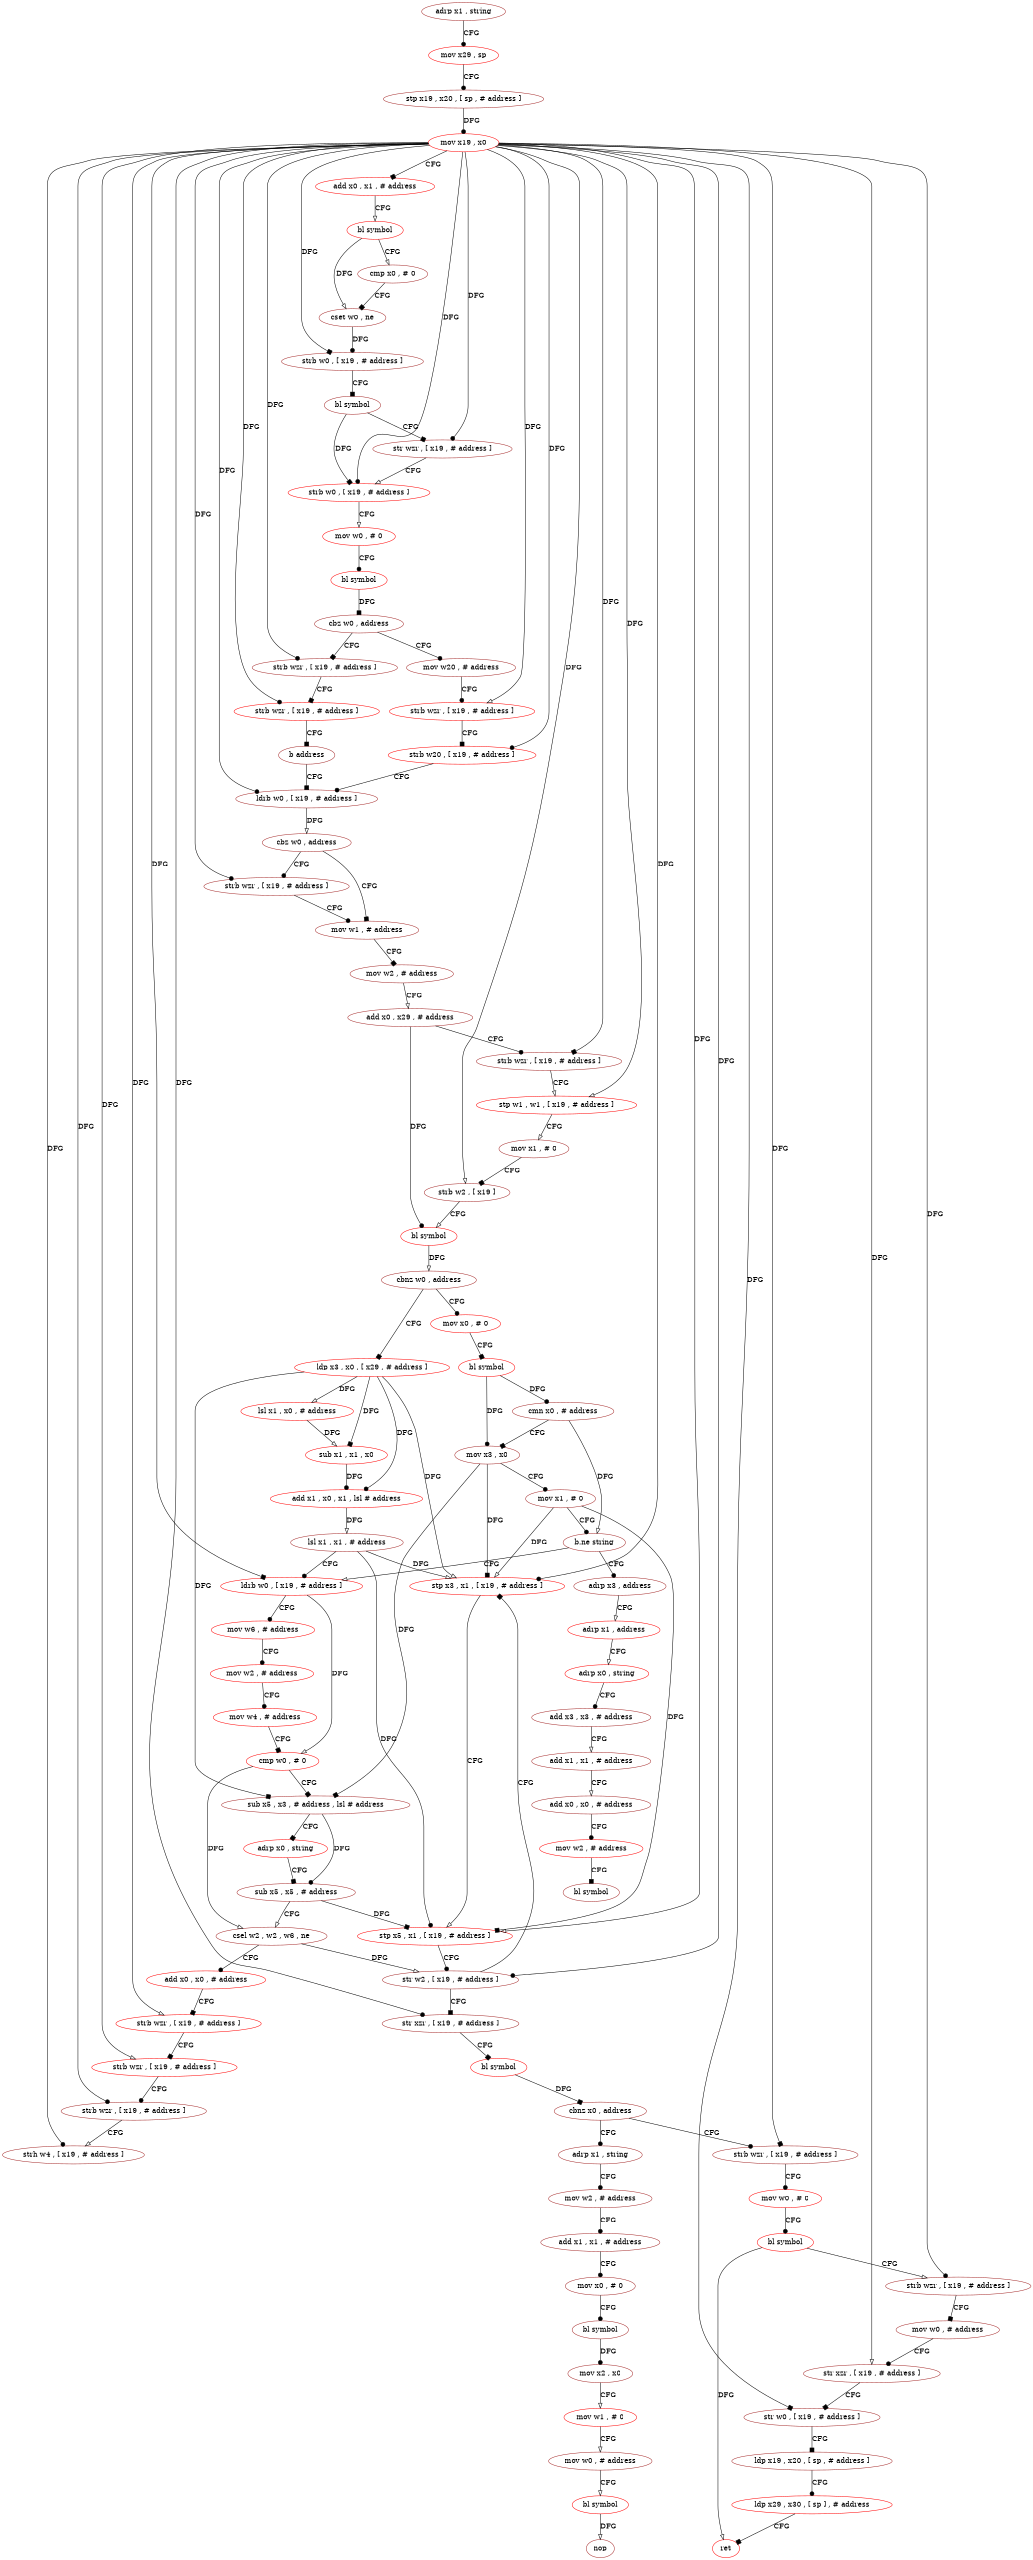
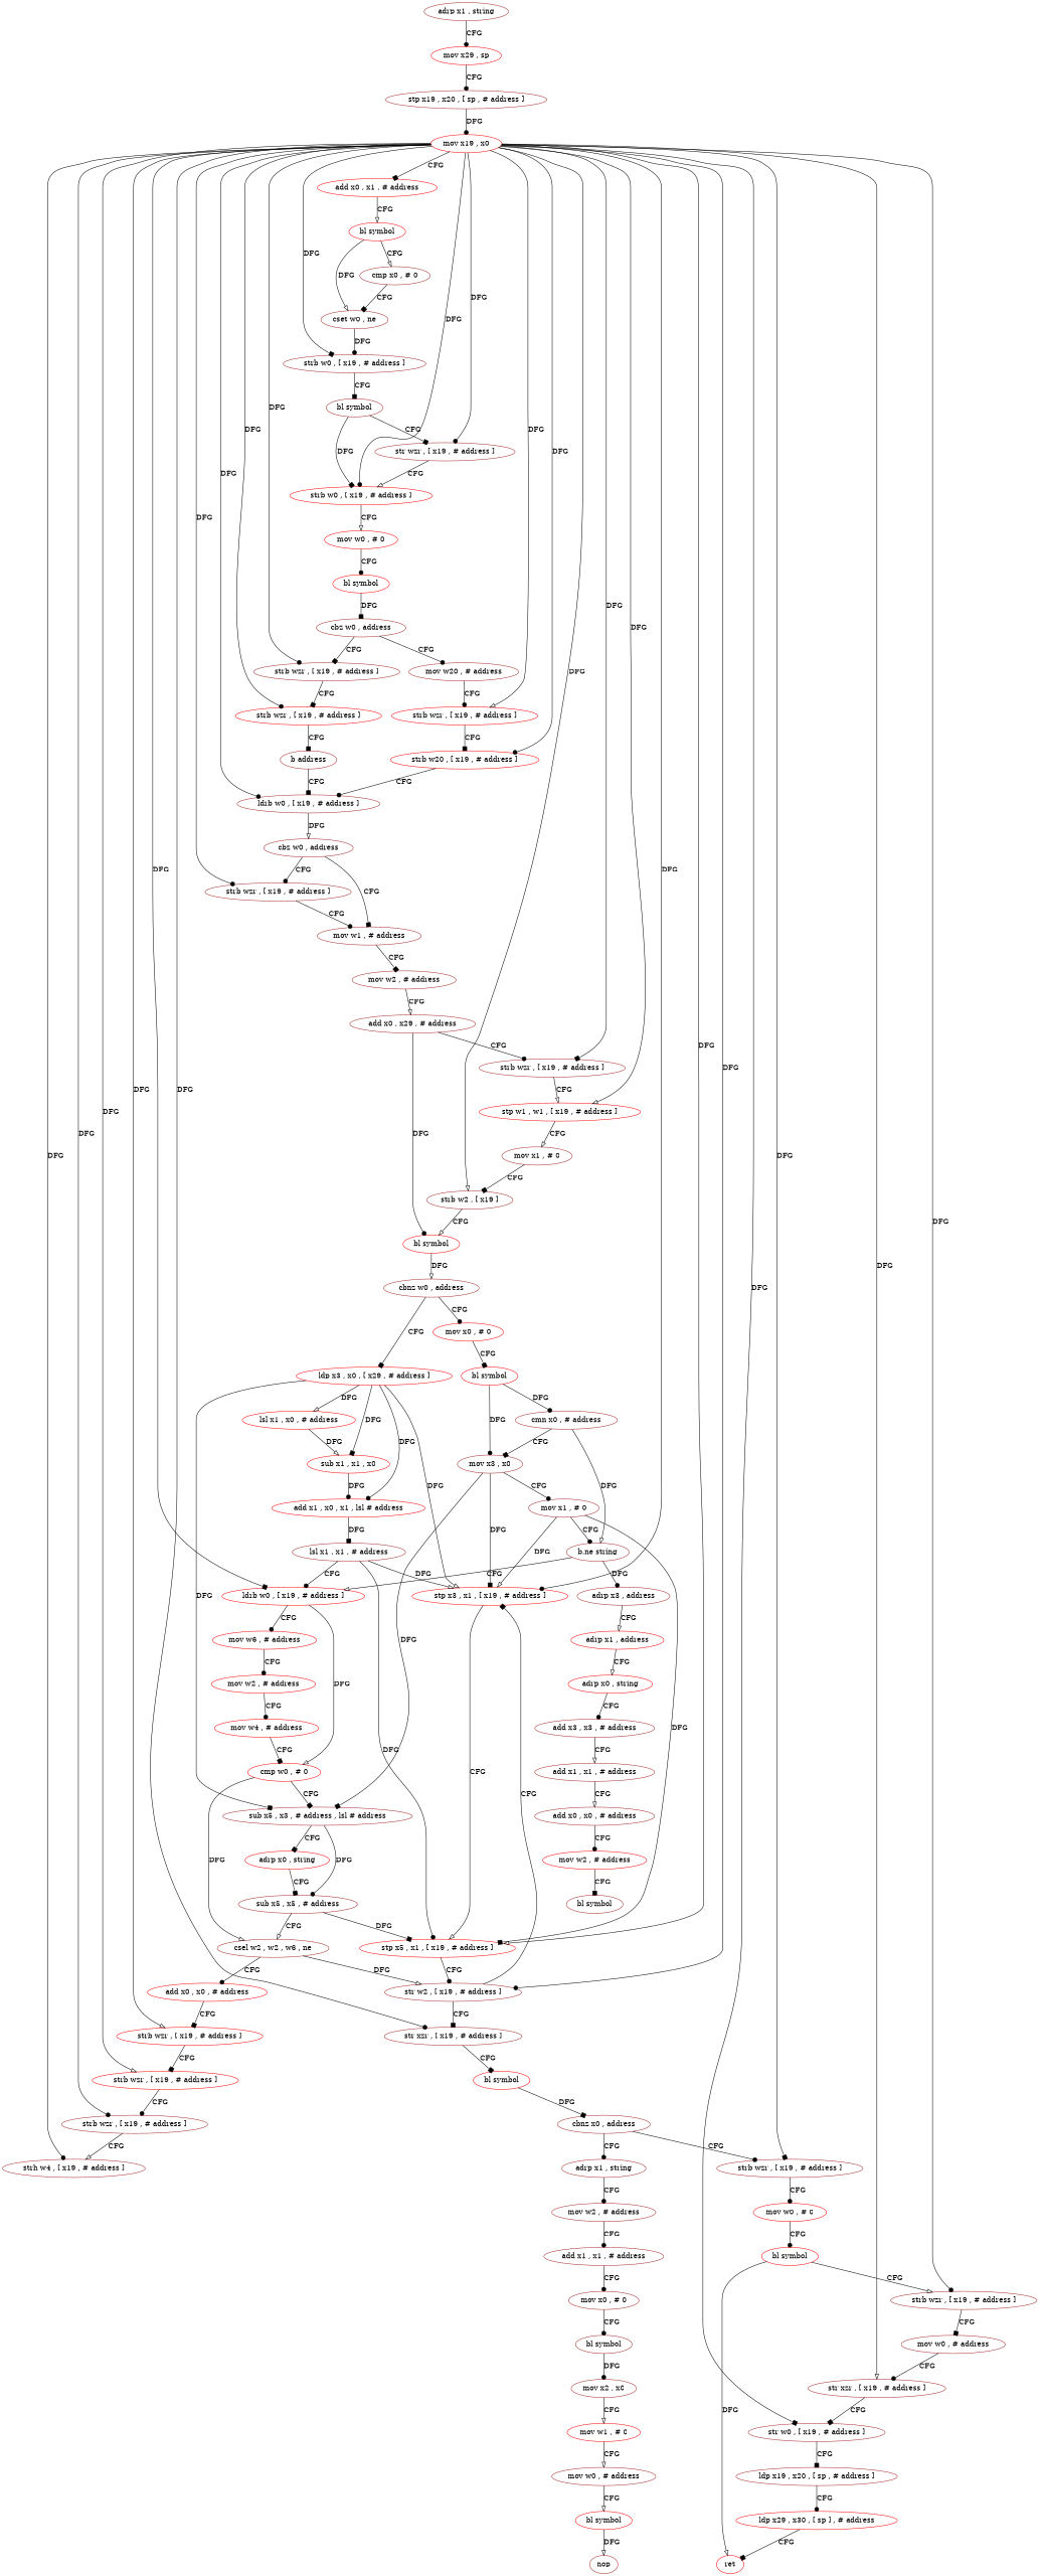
  digraph {
    node [color=brown]
    edge [arrowhead=dot]
    n1 [label="adrp x1 , string"]
    n2 [color=red label="mov x29 , sp"]
    n3 [label="stp x19 , x20 , [ sp , # address ]"]
    n4 [color=red label="mov x19 , x0"]
    n5 [color=red label="add x0 , x1 , # address"]
    n6 [label="strb w0 , [ x19 , # address ]"]
    n7 [label="str wzr , [ x19 , # address ]"]
    n8 [color=red label="strb w0 , [ x19 , # address ]"]
    n9 [label="strb wzr , [ x19 , # address ]"]
    n10 [color=red label="strb wzr , [ x19 , # address ]"]
    n11 [label="ldrb w0 , [ x19 , # address ]"]
    n12 [color=red label="strb wzr , [ x19 , # address ]"]
    n13 [color=red label="strb w20 , [ x19 , # address ]"]
    n14 [label="strb wzr , [ x19 , # address ]"]
    n15 [label="strb wzr , [ x19 , # address ]"]
    n16 [color=red label="stp w1 , w1 , [ x19 , # address ]"]
    n17 [label="strb w2 , [ x19 ]"]
    n18 [color=red label="ldrb w0 , [ x19 , # address ]"]
    n19 [color=red label="strb wzr , [ x19 , # address ]"]
    n20 [color=red label="strb wzr , [ x19 , # address ]"]
    n21 [label="strb wzr , [ x19 , # address ]"]
    n22 [label="strh w4 , [ x19 , # address ]"]
    n23 [color=red label="stp x3 , x1 , [ x19 , # address ]"]
    n24 [color=red label="stp x5 , x1 , [ x19 , # address ]"]
    n25 [label="str w2 , [ x19 , # address ]"]
    n26 [label="str xzr , [ x19 , # address ]"]
    n27 [label="strb wzr , [ x19 , # address ]"]
    n28 [label="strb wzr , [ x19 , # address ]"]
    n29 [label="str xzr , [ x19 , # address ]"]
    n30 [label="str w0 , [ x19 , # address ]"]
    n31 [color=red label="bl symbol"]
    n32 [label="bl symbol"]
    n33 [color=red label="mov w0 , # 0"]
    n34 [label="b address"]
    n35 [label="cbz w0 , address"]
    n36 [label="mov w1 , # address"]
    n37 [label="mov x1 , # 0"]
    n38 [color=red label="bl symbol"]
    n39 [color=red label="mov w6 , # address"]
    n40 [color=red label="cmp w0 , # 0"]
    n41 [color=red label="bl symbol"]
    n42 [color=red label="mov w0 , # 0"]
    n43 [label="mov w0 , # address"]
    n44 [label="ldp x19 , x20 , [ sp , # address ]"]
    n45 [label="cmp x0 , # 0"]
    n46 [label="cset w0 , ne"]
    n47 [color=red label="bl symbol"]
    n48 [label="cbz w0 , address"]
    n49 [label="mov w20 , # address"]
    n50 [label="mov w2 , # address"]
    n51 [label="add x0 , x29 , # address"]
    n52 [label="cbnz w0 , address"]
    n53 [color=red label="mov x0 , # 0"]
    n54 [color=red label="ldp x3 , x0 , [ x29 , # address ]"]
    n55 [color=red label="bl symbol"]
    n56 [color=red label="lsl x1 , x0 , # address"]
    n57 [color=red label="sub x1 , x1 , x0"]
    n58 [color=red label="add x1 , x0 , x1 , lsl # address"]
    n59 [label="sub x5 , x3 , # address , lsl # address"]
    n60 [label="cmn x0 , # address"]
    n61 [label="mov x3 , x0"]
    n62 [label="lsl x1 , x1 , # address"]
    n63 [color=red label="adrp x0 , string"]
    n64 [label="sub x5 , x5 , # address"]
    n65 [label="b.ne string"]
    n66 [label="mov x1 , # 0"]
    n67 [label="adrp x3 , address"]
    n68 [color=red label="adrp x1 , address"]
    n69 [color=red label="mov w2 , # address"]
    n70 [label="csel w2 , w2 , w6 , ne"]
    n71 [color=red label="adrp x0 , string"]
    n72 [color=red label="mov w4 , # address"]
    n73 [color=red label="add x0 , x0 , # address"]
    n74 [label="cbnz x0 , address"]
    n75 [label="adrp x1 , string"]
    n76 [label="mov w2 , # address"]
    n77 [label="add x1 , x1 , # address"]
    n78 [color=red label="bl symbol"]
    n79 [label="add x3 , x3 , # address"]
    n80 [label="add x1 , x1 , # address"]
    n81 [label="add x0 , x0 , # address"]
    n82 [color=red label="mov w2 , # address"]
    n83 [label="bl symbol"]
    n84 [label="mov x0 , # 0"]
    n85 [label="bl symbol"]
    n86 [label="mov x2 , x0"]
    n87 [color=red label="mov w1 , # 0"]
    n88 [label="mov w0 , # address"]
    n89 [color=red label="bl symbol"]
    n90 [label=nop]
    n91 [color=red label=ret]
    n92 [color=red label="ldp x29 , x30 , [ sp ] , # address"]
    n1 -> n2 [label=CFG]
    n2 -> n3 [label=CFG]
    n3 -> n4 [label=DFG]
    n4 -> n5 [arrowhead=box label=CFG]
    n4 -> n6 [arrowhead=box label=DFG]
    n4 -> n7 [label=DFG]
    n4 -> n8 [label=DFG]
    n4 -> n9 [label=DFG]
    n4 -> n10 [label=DFG]
    n4 -> n11 [label=DFG]
    n4 -> n12 [arrowhead=onormal label=DFG]
    n4 -> n13 [label=DFG]
    n4 -> n14 [label=DFG]
    n4 -> n15 [arrowhead=box label=DFG]
    n4 -> n16 [arrowhead=onormal label=DFG]
    n4 -> n17 [arrowhead=onormal label=DFG]
    n4 -> n18 [arrowhead=box label=DFG]
    n4 -> n19 [arrowhead=onormal label=DFG]
    n4 -> n20 [arrowhead=onormal label=DFG]
    n4 -> n21 [label=DFG]
    n4 -> n22 [label=DFG]
    n4 -> n23 [label=DFG]
    n4 -> n24 [arrowhead=onormal label=DFG]
    n4 -> n25 [label=DFG]
    n4 -> n26 [label=DFG]
    n4 -> n27 [arrowhead=box label=DFG]
    n4 -> n28 [label=DFG]
    n4 -> n29 [arrowhead=onormal label=DFG]
    n4 -> n30 [arrowhead=box label=DFG]
    n5 -> n31 [arrowhead=onormal label=CFG]
    n6 -> n32 [arrowhead=box label=CFG]
    n7 -> n8 [arrowhead=onormal label=CFG]
    n8 -> n33 [arrowhead=onormal label=CFG]
    n9 -> n10 [arrowhead=box label=CFG]
    n10 -> n34 [arrowhead=box label=CFG]
    n11 -> n35 [arrowhead=onormal label=DFG]
    n12 -> n13 [arrowhead=box label=CFG]
    n13 -> n11 [label=CFG]
    n14 -> n36 [label=CFG]
    n15 -> n16 [arrowhead=onormal label=CFG]
    n16 -> n37 [arrowhead=onormal label=CFG]
    n17 -> n38 [arrowhead=onormal label=CFG]
    n18 -> n39 [label=CFG]
    n18 -> n40 [arrowhead=onormal label=DFG]
    n19 -> n20 [arrowhead=box label=CFG]
    n20 -> n21 [label=CFG]
    n21 -> n22 [arrowhead=onormal label=CFG]
    n23 -> n24 [arrowhead=onormal label=CFG]
    n24 -> n25 [label=CFG]
    n25 -> n23 [arrowhead=box label=CFG]
    n25 -> n26 [arrowhead=box label=CFG]
    n26 -> n41 [arrowhead=box label=CFG]
    n27 -> n42 [label=CFG]
    n28 -> n43 [arrowhead=box label=CFG]
    n29 -> n30 [arrowhead=box label=CFG]
    n30 -> n44 [arrowhead=box label=CFG]
    n31 -> n45 [arrowhead=onormal label=CFG]
    n31 -> n46 [arrowhead=onormal label=DFG]
    n32 -> n7 [arrowhead=box label=CFG]
    n32 -> n8 [arrowhead=box label=DFG]
    n33 -> n47 [label=CFG]
    n34 -> n11 [arrowhead=box label=CFG]
    n35 -> n14 [label=CFG]
    n35 -> n36 [arrowhead=box label=CFG]
    n36 -> n50 [arrowhead=box label=CFG]
    n37 -> n17 [arrowhead=box label=CFG]
    n38 -> n52 [arrowhead=onormal label=DFG]
    n39 -> n69 [label=CFG]
    n40 -> n59 [arrowhead=box label=CFG]
    n40 -> n70 [arrowhead=onormal label=DFG]
    n41 -> n74 [arrowhead=box label=DFG]
    n42 -> n78 [label=CFG]
    n43 -> n29 [label=CFG]
    n44 -> n92 [label=CFG]
    n45 -> n46 [arrowhead=box label=CFG]
    n46 -> n6 [label=DFG]
    n47 -> n48 [arrowhead=box label=DFG]
    n48 -> n9 [arrowhead=box label=CFG]
    n48 -> n49 [label=CFG]
    n49 -> n12 [label=CFG]
    n50 -> n51 [arrowhead=onormal label=CFG]
    n51 -> n15 [label=CFG]
    n51 -> n38 [label=DFG]
    n52 -> n53 [label=CFG]
    n52 -> n54 [arrowhead=box label=CFG]
    n53 -> n55 [arrowhead=box label=CFG]
    n54 -> n23 [arrowhead=onormal label=DFG]
    n54 -> n56 [arrowhead=onormal label=DFG]
    n54 -> n57 [arrowhead=box label=DFG]
    n54 -> n58 [label=DFG]
    n54 -> n59 [arrowhead=box label=DFG]
    n55 -> n60 [label=DFG]
    n55 -> n61 [label=DFG]
    n56 -> n57 [arrowhead=onormal label=DFG]
    n57 -> n58 [label=DFG]
-   n58 -> n62 [arrowhead=onormal label=DFG]
+   n58 -> n62 [arrowhead=box label=DFG]
    n59 -> n63 [arrowhead=box label=CFG]
    n59 -> n64 [label=DFG]
    n60 -> n61 [arrowhead=box label=CFG]
    n60 -> n65 [arrowhead=onormal label=DFG]
    n61 -> n23 [arrowhead=box label=DFG]
    n61 -> n59 [arrowhead=box label=DFG]
    n61 -> n66 [label=CFG]
    n62 -> n18 [label=CFG]
    n62 -> n23 [arrowhead=onormal label=DFG]
    n62 -> n24 [label=DFG]
    n63 -> n64 [arrowhead=box label=CFG]
    n64 -> n24 [arrowhead=box label=DFG]
    n64 -> n70 [arrowhead=onormal label=CFG]
    n65 -> n18 [arrowhead=onormal label=CFG]
-   n65 -> n67 [label=CFG]
+   n65 -> n67 [label=DFG]
    n66 -> n23 [arrowhead=onormal label=DFG]
    n66 -> n24 [arrowhead=box label=DFG]
    n66 -> n65 [label=CFG]
    n67 -> n68 [arrowhead=onormal label=CFG]
    n68 -> n71 [arrowhead=onormal label=CFG]
    n69 -> n72 [label=CFG]
    n70 -> n25 [arrowhead=onormal label=DFG]
    n70 -> n73 [label=CFG]
    n71 -> n79 [label=CFG]
    n72 -> n40 [arrowhead=box label=CFG]
    n73 -> n19 [arrowhead=box label=CFG]
    n74 -> n27 [label=CFG]
    n74 -> n75 [label=CFG]
    n75 -> n76 [label=CFG]
    n76 -> n77 [label=CFG]
    n77 -> n84 [label=CFG]
    n78 -> n28 [arrowhead=onormal label=CFG]
    n78 -> n91 [arrowhead=onormal label=DFG]
    n79 -> n80 [arrowhead=onormal label=CFG]
    n80 -> n81 [arrowhead=onormal label=CFG]
    n81 -> n82 [label=CFG]
    n82 -> n83 [arrowhead=box label=CFG]
    n84 -> n85 [label=CFG]
    n85 -> n86 [label=DFG]
    n86 -> n87 [arrowhead=onormal label=CFG]
    n87 -> n88 [arrowhead=onormal label=CFG]
    n88 -> n89 [arrowhead=onormal label=CFG]
    n89 -> n90 [arrowhead=onormal label=DFG]
    n92 -> n91 [arrowhead=box label=CFG]
  }
